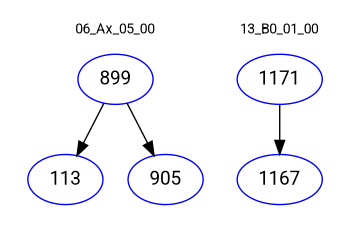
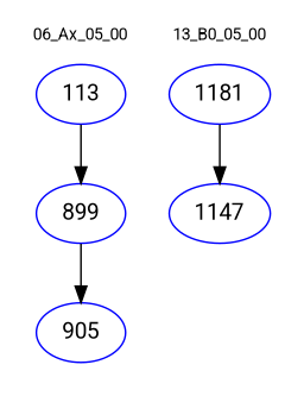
  digraph {
    fontname=Roboto
    node [color=blue fontname=Roboto]
    edge [color=black fontname=Roboto]
    n1 [label=113]
    n2 [label=899]
    n3 [label=905]
-   n4 [label=1171]
-   n5 [label=1167]
+   n4 [label=1181]
+   n5 [label=1147]
    subgraph cluster_1 {
      color=white
      fontsize=10
      label="06_Ax_05_00"
      n1
      n2
      n3
    }
    subgraph cluster_2 {
      color=white
      fontsize=10
-     label="13_B0_01_00"
+     label="13_B0_05_00"
      n4
      n5
    }
-   n2 -> n1
+   n1 -> n2
    n2 -> n3
    n4 -> n5
  }
